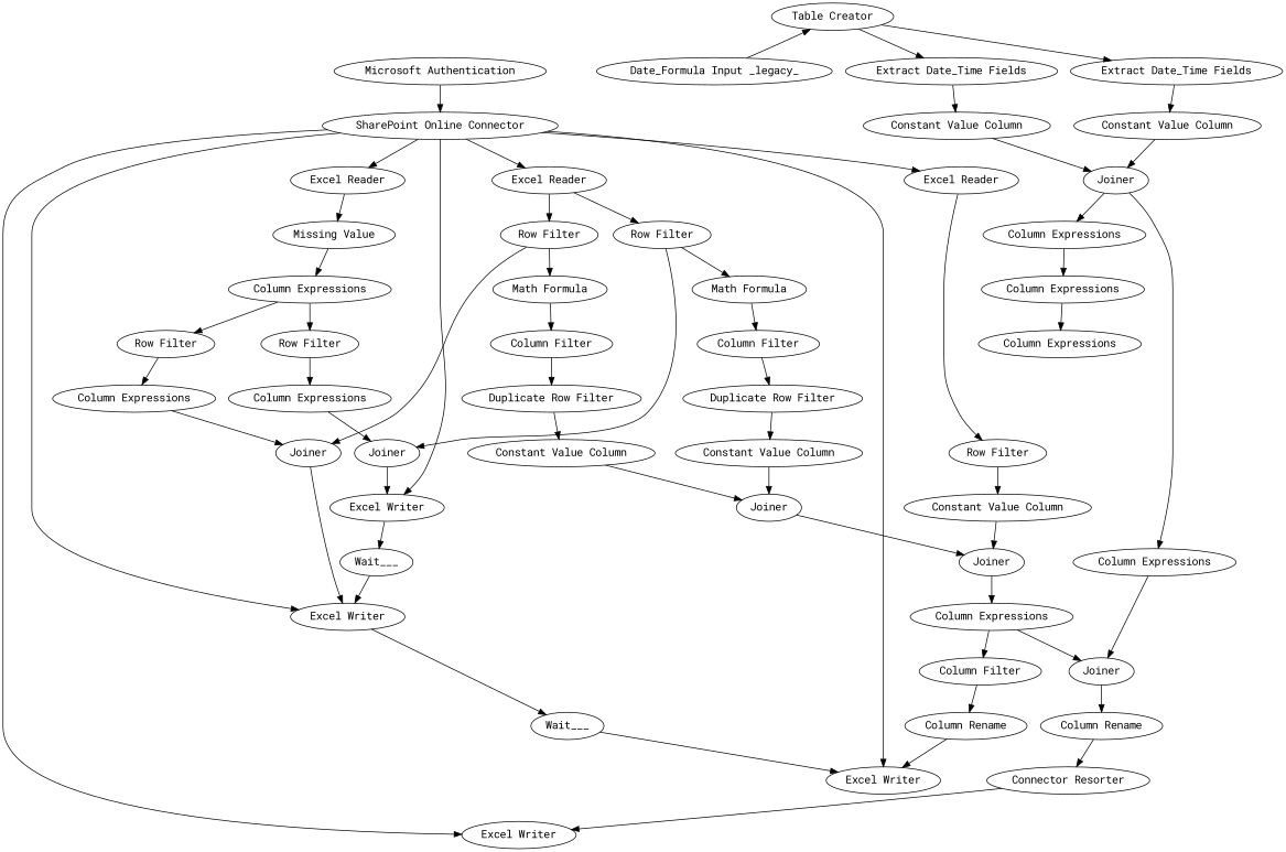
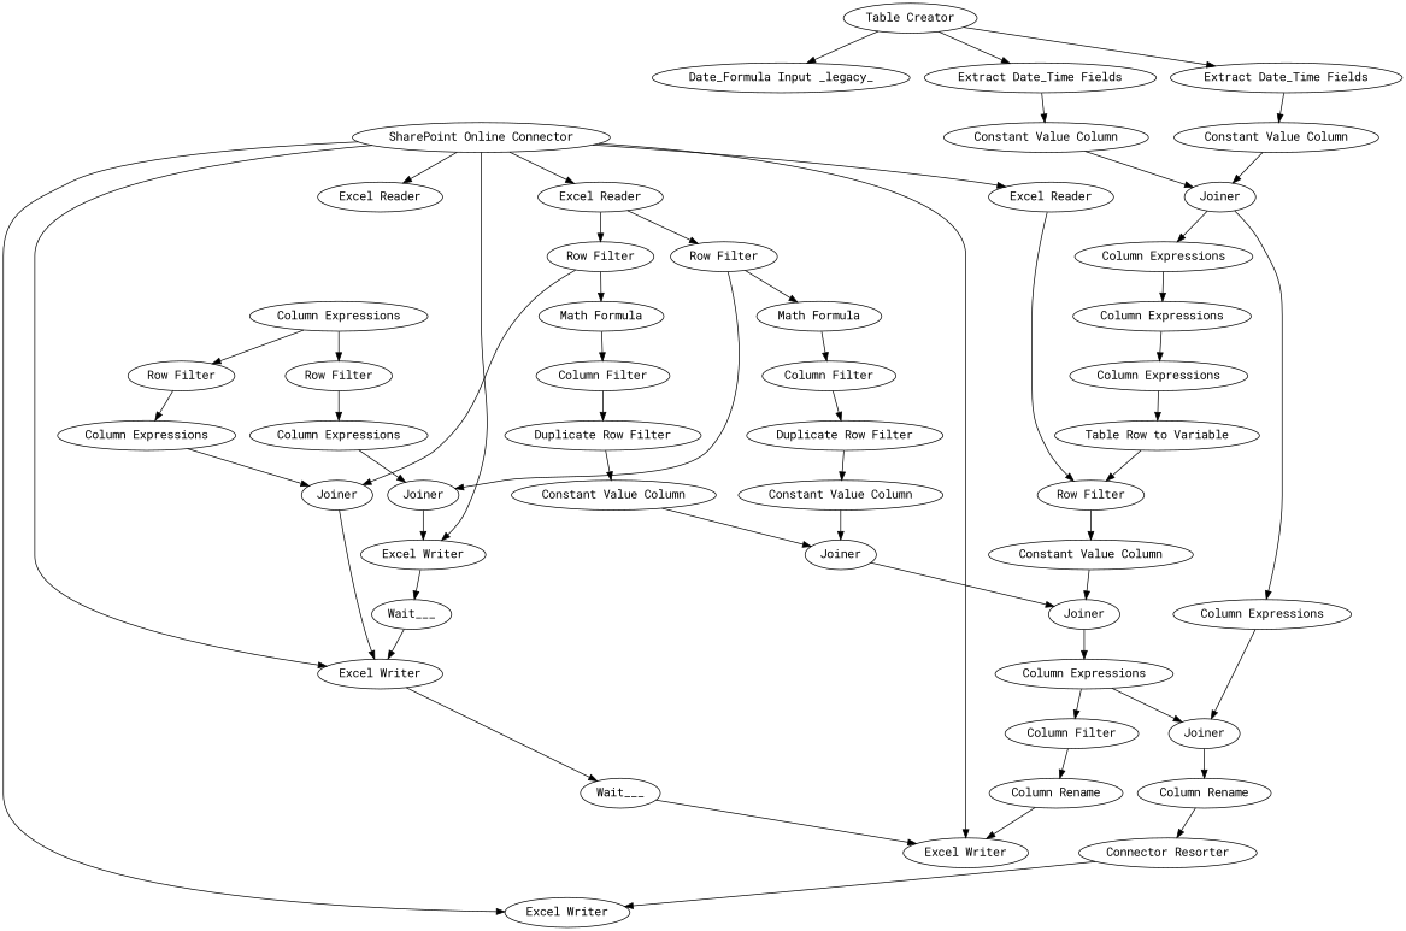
  digraph {
    fontname="Roboto Mono"
    rankdir=TB
    node [fontname="Roboto Mono"]
    edge [fontname="Roboto Mono"]
    n1 [label="Excel Reader"]
    n2 [label="Row Filter"]
    n3 [label="Constant Value Column"]
    n4 [label=Joiner]
    n5 [label="Row Filter"]
    n6 [label="Math Formula"]
    n7 [label=Joiner]
    n8 [label="Column Filter"]
    n9 [label="Excel Writer"]
    n10 [label="Duplicate Row Filter"]
    n11 [label="Constant Value Column"]
    n12 [label=Joiner]
    n13 [label="Column Expressions"]
    n14 [label="SharePoint Online Connector"]
    n15 [label="Excel Writer"]
    n16 [label="Excel Reader"]
    n17 [label="Excel Writer"]
    n18 [label="Excel Writer"]
    n19 [label="Excel Reader"]
    n20 [label=Wait___]
    n21 [label=Wait___]
    n22 [label="Row Filter"]
-   n23 [label="Missing Value"]
    n24 [label=Joiner]
    n25 [label="Math Formula"]
    n26 [label="Column Filter"]
    n27 [label="Column Expressions"]
    n28 [label="Column Expressions"]
+   n29 [label="Table Row to Variable"]
    n30 [label="Table Creator"]
    n31 [label="Extract Date_Time Fields"]
    n32 [label="Extract Date_Time Fields"]
    n33 [label="Constant Value Column"]
    n34 [label="Constant Value Column"]
    n35 [label=Joiner]
    n36 [label="Column Filter"]
    n37 [label=Joiner]
    n38 [label="Column Rename"]
    n39 [label="Column Rename"]
    n40 [label="Column Expressions"]
    n41 [label="Column Expressions"]
    n42 [label="Date_Formula Input _legacy_"]
-   n43 [label="Microsoft Authentication"]
    n44 [label="Constant Value Column"]
    n45 [label="Connector Resorter"]
    n46 [label="Column Expressions"]
    n47 [label="Row Filter"]
    n48 [label="Row Filter"]
    n49 [label="Column Expressions"]
    n50 [label="Column Expressions"]
    n51 [label="Duplicate Row Filter"]
    n1 -> n2
    n2 -> n3
    n3 -> n4
    n4 -> n13
    n5 -> n6
    n5 -> n7
    n6 -> n8
    n7 -> n9
    n8 -> n10
    n9 -> n21
    n10 -> n44
    n11 -> n12
    n12 -> n4
    n13 -> n36
    n13 -> n37
    n14 -> n1
    n14 -> n9
    n14 -> n15
    n14 -> n16
    n14 -> n17
    n14 -> n18
    n14 -> n19
    n15 -> n20
    n16 -> n5
    n16 -> n22
-   n19 -> n23
    n20 -> n9
    n21 -> n18
    n22 -> n24
    n22 -> n25
-   n23 -> n46
    n24 -> n15
    n25 -> n26
    n26 -> n51
    n27 -> n28
+   n28 -> n29
+   n29 -> n2
    n30 -> n31
    n30 -> n32
    n31 -> n33
    n32 -> n34
    n33 -> n35
    n34 -> n35
    n35 -> n40
    n35 -> n41
    n36 -> n38
    n37 -> n39
    n38 -> n18
    n39 -> n45
    n40 -> n37
    n41 -> n27
-   n42 -> n30
-   n43 -> n14
+   n30 -> n42
    n44 -> n12
    n45 -> n17
    n46 -> n47
    n46 -> n48
    n47 -> n49
    n48 -> n50
    n49 -> n24
    n50 -> n7
    n51 -> n11
  }
